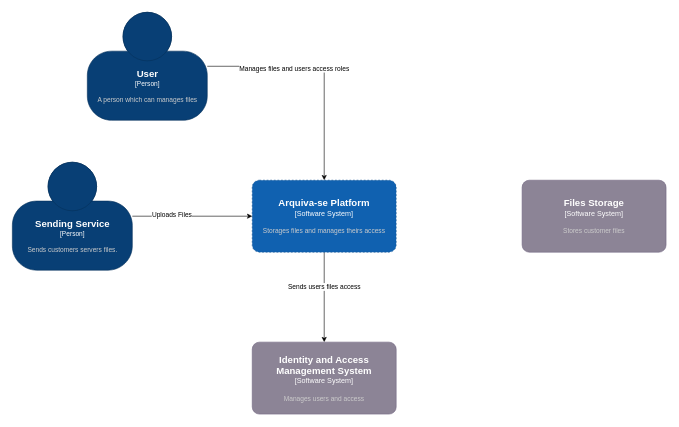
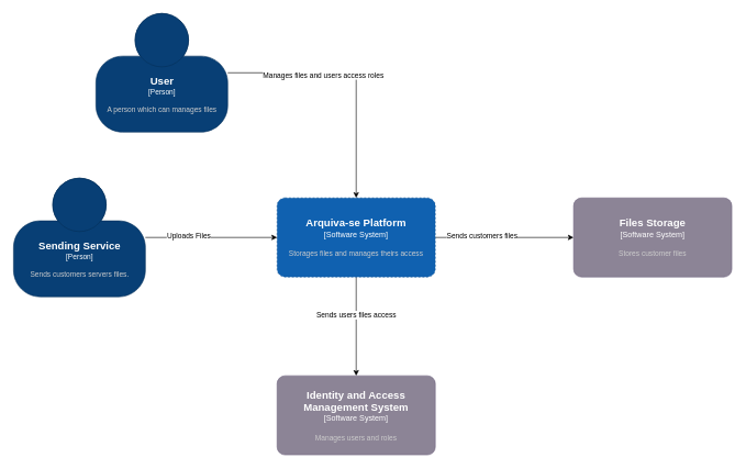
  <mxCell id="0" />
  <mxCell id="1" parent="0" />
  <mxCell id="2" style="edgeStyle=orthogonalEdgeStyle;rounded=0;orthogonalLoop=1;jettySize=auto;html=1;" edge="1" parent="1" source="4" target="9"><mxGeometry relative="1" as="geometry" /></mxCell>
  <mxCell id="3" value="Manages files and users access roles" style="edgeLabel;html=1;align=center;verticalAlign=middle;resizable=0;points=[];" vertex="1" connectable="0" parent="2"><mxGeometry x="-0.258" y="-3" relative="1" as="geometry"><mxPoint x="1" as="offset" /></mxGeometry></mxCell>
  <mxCell id="4" value="&lt;font style=&quot;font-size: 16px&quot;&gt;&lt;b&gt;User&lt;/b&gt;&lt;/font&gt;&lt;div&gt;[Person]&lt;/div&gt;&lt;br&gt;&lt;div&gt;&lt;font style=&quot;font-size: 11px&quot;&gt;&lt;font color=&quot;#cccccc&quot;&gt;A person which can manages files&lt;/font&gt;&lt;/div&gt;" style="html=1;fontSize=11;dashed=0;whitespace=wrap;fillColor=#083F75;strokeColor=#06315C;fontColor=#ffffff;shape=mxgraph.c4.person2;align=center;metaEdit=1;points=[[0.5,0,0],[1,0.5,0],[1,0.75,0],[0.75,1,0],[0.5,1,0],[0.25,1,0],[0,0.75,0],[0,0.5,0]];resizable=0;" vertex="1" parent="1"><mxGeometry x="145" y="20" width="200" height="180" as="geometry" /></mxCell>
+ <mxCell id="5" style="edgeStyle=orthogonalEdgeStyle;rounded=0;orthogonalLoop=1;jettySize=auto;html=1;entryX=0;entryY=0.5;entryDx=0;entryDy=0;entryPerimeter=0;" edge="1" parent="1" source="9" target="10"><mxGeometry relative="1" as="geometry" /></mxCell>
+ <mxCell id="6" value="Sends customers files" style="edgeLabel;html=1;align=center;verticalAlign=middle;resizable=0;points=[];" vertex="1" connectable="0" parent="5"><mxGeometry x="-0.332" y="3" relative="1" as="geometry"><mxPoint as="offset" /></mxGeometry></mxCell>
  <mxCell id="7" style="edgeStyle=orthogonalEdgeStyle;rounded=0;orthogonalLoop=1;jettySize=auto;html=1;entryX=0.5;entryY=0;entryDx=0;entryDy=0;entryPerimeter=0;" edge="1" parent="1" source="9" target="14"><mxGeometry relative="1" as="geometry" /></mxCell>
  <mxCell id="8" value="Sends users files access" style="edgeLabel;html=1;align=center;verticalAlign=middle;resizable=0;points=[];" vertex="1" connectable="0" parent="7"><mxGeometry x="-0.237" y="-1" relative="1" as="geometry"><mxPoint as="offset" /></mxGeometry></mxCell>
  <mxCell id="9" value="&lt;font style=&quot;font-size: 16px&quot;&gt;&lt;b&gt;Arquiva-se Platform&lt;/b&gt;&lt;/font&gt;&lt;div&gt;[Software System]&lt;/div&gt;&lt;br&gt;&lt;div&gt;&lt;font style=&quot;font-size: 11px&quot;&gt;&lt;font color=&quot;#cccccc&quot;&gt;Storages files and manages theirs access&lt;/font&gt;&lt;/div&gt;" style="rounded=1;whiteSpace=wrap;html=1;labelBackgroundColor=none;fillColor=#1061B0;fontColor=#ffffff;align=center;arcSize=10;strokeColor=#0D5091;metaEdit=1;resizable=0;points=[[0.25,0,0],[0.5,0,0],[0.75,0,0],[1,0.25,0],[1,0.5,0],[1,0.75,0],[0.75,1,0],[0.5,1,0],[0.25,1,0],[0,0.75,0],[0,0.5,0],[0,0.25,0]];dashed=1;" vertex="1" parent="1"><mxGeometry x="420" y="300" width="240" height="120" as="geometry" /></mxCell>
  <mxCell id="10" value="&lt;font style=&quot;font-size: 16px&quot;&gt;&lt;b&gt;Files Storage&lt;/b&gt;&lt;/font&gt;&lt;div&gt;[Software System]&lt;/div&gt;&lt;br&gt;&lt;div&gt;&lt;font style=&quot;font-size: 11px&quot;&gt;&lt;font color=&quot;#cccccc&quot;&gt;Stores customer files&lt;/font&gt;&lt;/div&gt;" style="rounded=1;whiteSpace=wrap;html=1;labelBackgroundColor=none;fillColor=#8C8496;fontColor=#ffffff;align=center;arcSize=10;strokeColor=#736782;metaEdit=1;resizable=0;points=[[0.25,0,0],[0.5,0,0],[0.75,0,0],[1,0.25,0],[1,0.5,0],[1,0.75,0],[0.75,1,0],[0.5,1,0],[0.25,1,0],[0,0.75,0],[0,0.5,0],[0,0.25,0]];" vertex="1" parent="1"><mxGeometry x="870" y="300" width="240" height="120" as="geometry" /></mxCell>
  <mxCell id="11" style="edgeStyle=orthogonalEdgeStyle;rounded=0;orthogonalLoop=1;jettySize=auto;html=1;entryX=0;entryY=0.5;entryDx=0;entryDy=0;entryPerimeter=0;" edge="1" parent="1" source="13" target="9"><mxGeometry relative="1" as="geometry" /></mxCell>
  <mxCell id="12" value="Uploads Files" style="edgeLabel;html=1;align=center;verticalAlign=middle;resizable=0;points=[];" vertex="1" connectable="0" parent="11"><mxGeometry x="-0.365" y="3" relative="1" as="geometry"><mxPoint x="1" as="offset" /></mxGeometry></mxCell>
  <mxCell id="13" value="&lt;font style=&quot;font-size: 16px&quot;&gt;&lt;b&gt;Sending Service&lt;/b&gt;&lt;/font&gt;&lt;div&gt;[Person]&lt;/div&gt;&lt;br&gt;&lt;div&gt;&lt;font style=&quot;font-size: 11px&quot;&gt;&lt;font color=&quot;#cccccc&quot;&gt;Sends customers servers files.&lt;/font&gt;&lt;/div&gt;" style="html=1;fontSize=11;dashed=0;whitespace=wrap;fillColor=#083F75;strokeColor=#06315C;fontColor=#ffffff;shape=mxgraph.c4.person2;align=center;metaEdit=1;points=[[0.5,0,0],[1,0.5,0],[1,0.75,0],[0.75,1,0],[0.5,1,0],[0.25,1,0],[0,0.75,0],[0,0.5,0]];resizable=0;" vertex="1" parent="1"><mxGeometry x="20" y="270" width="200" height="180" as="geometry" /></mxCell>
- <mxCell id="14" value="&lt;font style=&quot;font-size: 16px&quot;&gt;&lt;b&gt;Identity and Access Management System&lt;/b&gt;&lt;/font&gt;&lt;div&gt;[Software System]&lt;/div&gt;&lt;br&gt;&lt;div&gt;&lt;font style=&quot;font-size: 11px&quot;&gt;&lt;font color=&quot;#cccccc&quot;&gt;Manages users and access&lt;/font&gt;&lt;/div&gt;" style="rounded=1;whiteSpace=wrap;html=1;labelBackgroundColor=none;fillColor=#8C8496;fontColor=#ffffff;align=center;arcSize=10;strokeColor=#736782;metaEdit=1;resizable=0;points=[[0.25,0,0],[0.5,0,0],[0.75,0,0],[1,0.25,0],[1,0.5,0],[1,0.75,0],[0.75,1,0],[0.5,1,0],[0.25,1,0],[0,0.75,0],[0,0.5,0],[0,0.25,0]];" vertex="1" parent="1"><mxGeometry x="420" y="570" width="240" height="120" as="geometry" /></mxCell>
+ <mxCell id="14" value="&lt;font style=&quot;font-size: 16px&quot;&gt;&lt;b&gt;Identity and Access Management System&lt;/b&gt;&lt;/font&gt;&lt;div&gt;[Software System]&lt;/div&gt;&lt;br&gt;&lt;div&gt;&lt;font style=&quot;font-size: 11px&quot;&gt;&lt;font color=&quot;#cccccc&quot;&gt;Manages users and roles&lt;/font&gt;&lt;/div&gt;" style="rounded=1;whiteSpace=wrap;html=1;labelBackgroundColor=none;fillColor=#8C8496;fontColor=#ffffff;align=center;arcSize=10;strokeColor=#736782;metaEdit=1;resizable=0;points=[[0.25,0,0],[0.5,0,0],[0.75,0,0],[1,0.25,0],[1,0.5,0],[1,0.75,0],[0.75,1,0],[0.5,1,0],[0.25,1,0],[0,0.75,0],[0,0.5,0],[0,0.25,0]];" vertex="1" parent="1"><mxGeometry x="420" y="570" width="240" height="120" as="geometry" /></mxCell>
